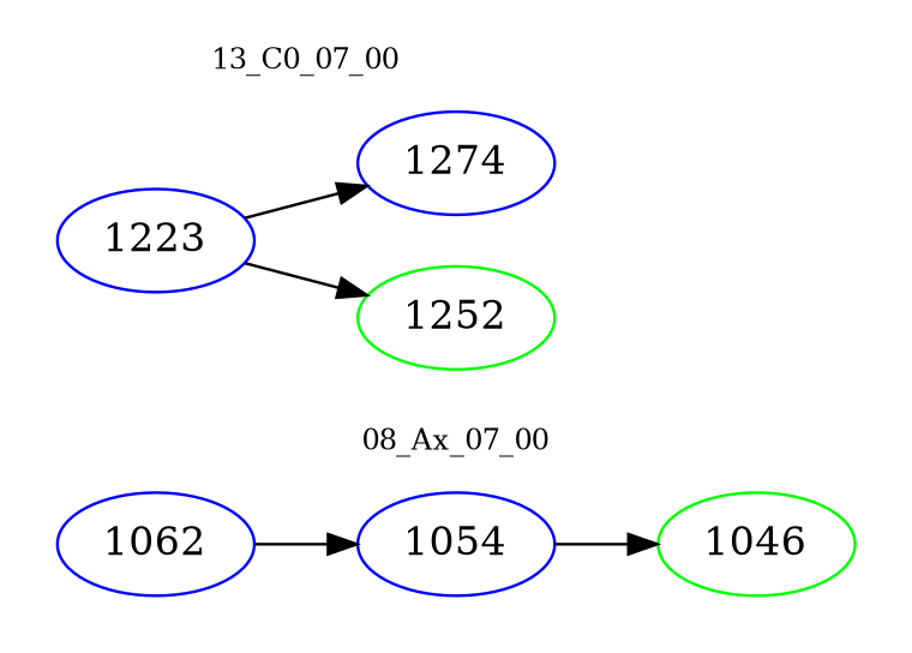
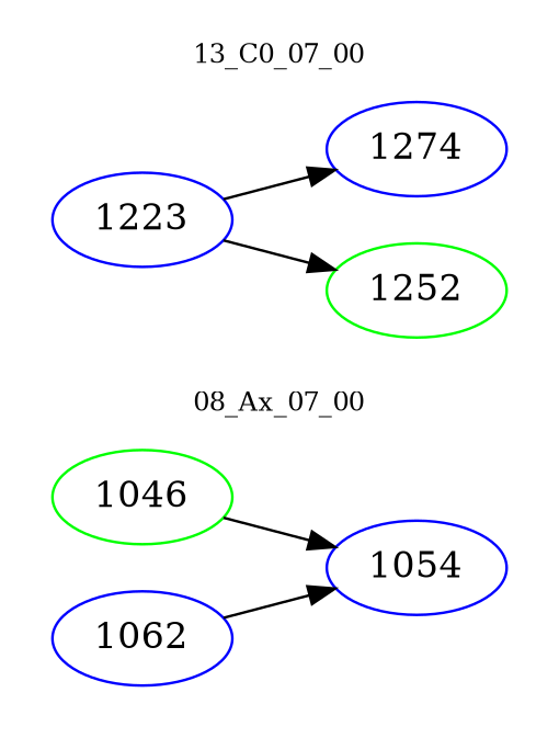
  digraph {
    rankdir=LR
    node [color=blue]
    edge [color=black]
    n1 [label=1054]
    n2 [color=green label=1046]
    n3 [label=1062]
    n4 [label=1223]
    n5 [color=green label=1252]
    n6 [label=1274]
    subgraph cluster_1 {
      color=white
      fontsize=10
      label="08_Ax_07_00"
      n1
      n2
      n3
    }
    subgraph cluster_2 {
      color=white
      fontsize=10
      label="13_C0_07_00"
      n4
      n5
      n6
    }
-   n1 -> n2
+   n2 -> n1
    n3 -> n1
    n4 -> n5
    n4 -> n6
  }
